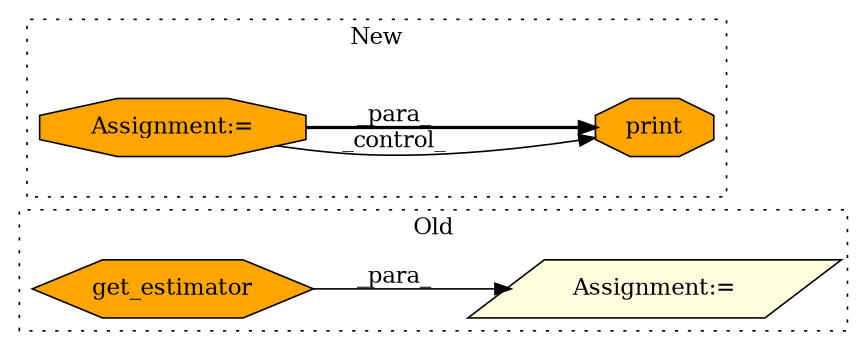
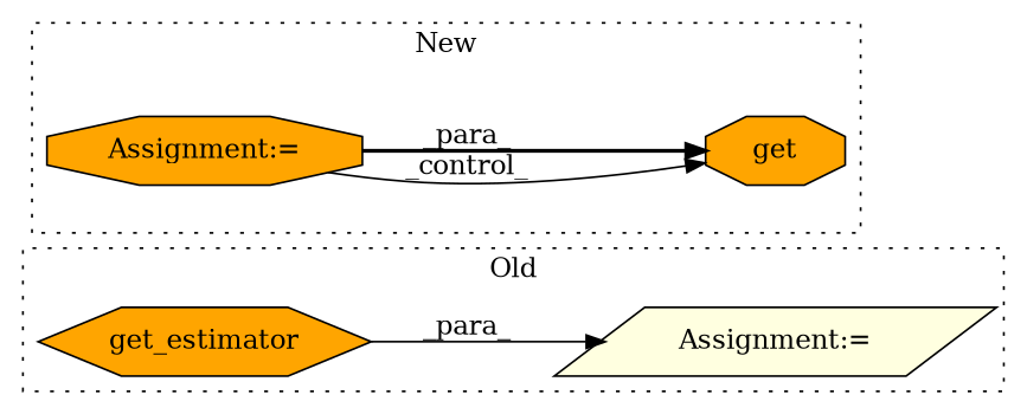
  digraph {
    rankdir=LR
    node [a=32 shape=octagon style=filled fillcolor=orange]
    edge [style=solid arrowhead=normal]
    n1 [l="14,1" label=get_estimator s="7850,7872" shape=hexagon]
    n2 [a=7 l=1 label="Assignment:=" s=7844 shape=parallelogram fillcolor=lightyellow]
-   n3 [l="6,1" label=print s="9898,9923"]
+   n3 [l="6,1" label=get s="9898,9923"]
    n4 [a=7 l="57,2" label="Assignment:=" s="9818,9886"]
    subgraph cluster_1 {
      label=Old
      style=dotted
      n1
      n2
    }
    subgraph cluster_2 {
      label=New
      style=dotted
      n3
      n4
    }
    n1 -> n2 [label=_para_]
    n4 -> n3 [label=_control_]
    n4 -> n3 [label=_para_ style=bold]
  }
